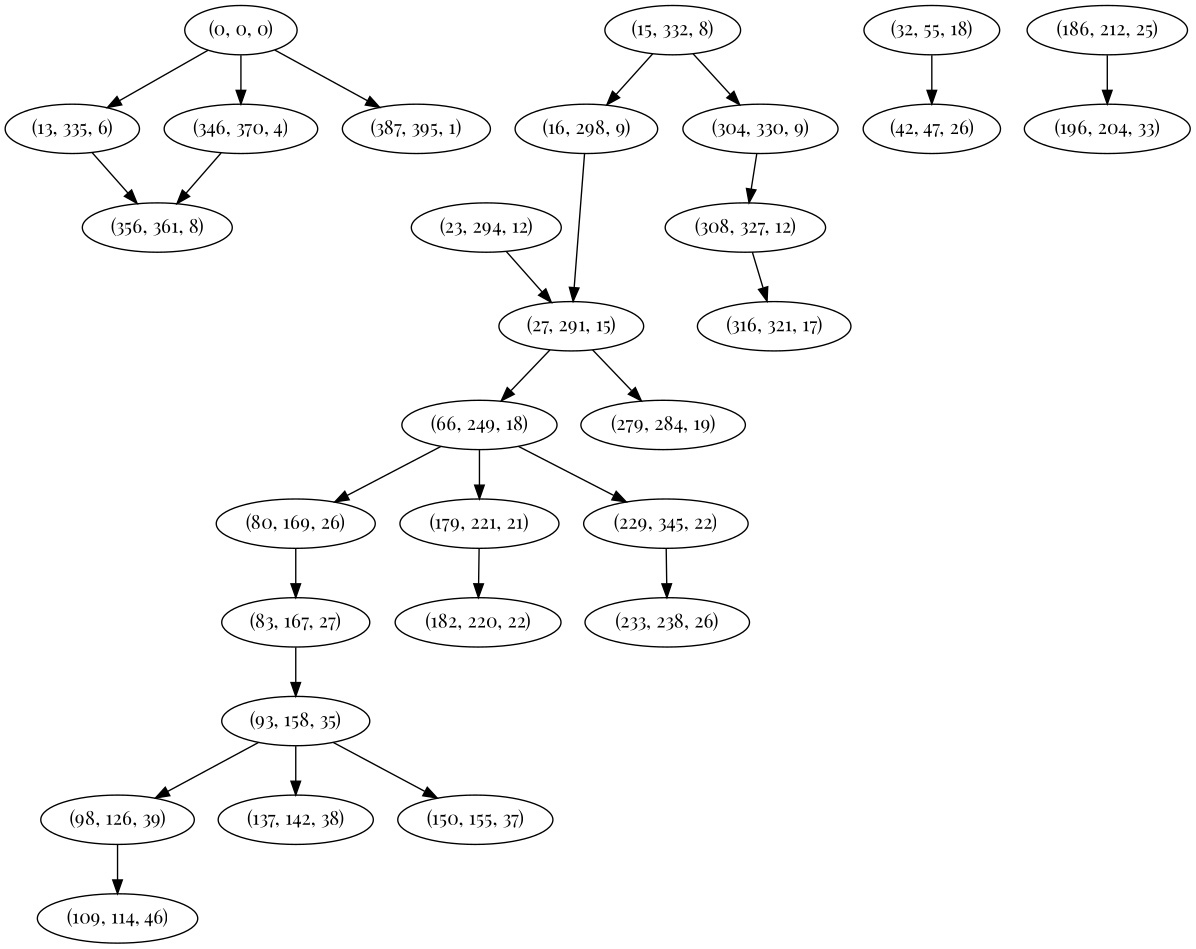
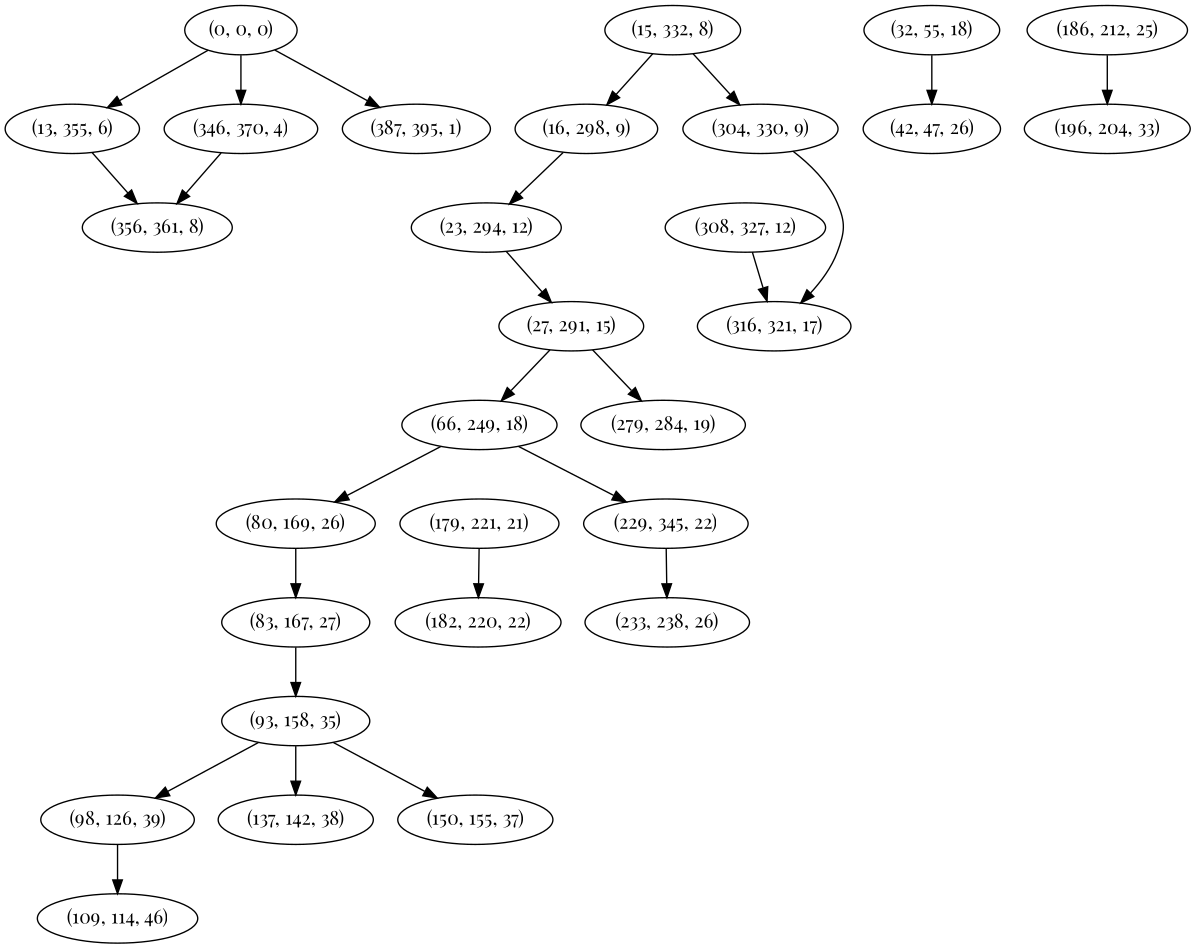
  digraph {
    fontname="Playfair Display"
    node [fontname="Playfair Display"]
    edge [fontname="Playfair Display"]
    "(0, 0, 0)"
-   "(13, 335, 6)"
+   "(13, 335, 6)" [label="(13, 355, 6)"]
    "(346, 370, 4)"
    "(387, 395, 1)"
    "(356, 361, 8)"
    "(15, 332, 8)"
    "(16, 298, 9)"
    "(304, 330, 9)"
    "(23, 294, 12)"
    "(308, 327, 12)"
    "(27, 291, 15)"
    "(66, 249, 18)"
    "(279, 284, 19)"
    "(32, 55, 18)"
    "(42, 47, 26)"
    "(80, 169, 26)"
    "(179, 221, 21)"
    n18 [label="(229, 345, 22)"]
    n19 [label="(83, 167, 27)"]
    "(182, 220, 22)"
    "(233, 238, 26)"
    "(93, 158, 35)"
    "(98, 126, 39)"
    "(137, 142, 38)"
    "(150, 155, 37)"
    "(109, 114, 46)"
    "(186, 212, 25)"
    "(196, 204, 33)"
    "(316, 321, 17)"
    "(0, 0, 0)" -> "(13, 335, 6)"
    "(0, 0, 0)" -> "(346, 370, 4)"
    "(0, 0, 0)" -> "(387, 395, 1)"
    "(13, 335, 6)" -> "(356, 361, 8)"
    "(346, 370, 4)" -> "(356, 361, 8)"
    "(15, 332, 8)" -> "(16, 298, 9)"
    "(15, 332, 8)" -> "(304, 330, 9)"
-   "(16, 298, 9)" -> "(27, 291, 15)"
-   "(304, 330, 9)" -> "(308, 327, 12)"
+   "(16, 298, 9)" -> "(23, 294, 12)"
+   "(304, 330, 9)" -> "(316, 321, 17)"
    "(23, 294, 12)" -> "(27, 291, 15)"
    "(308, 327, 12)" -> "(316, 321, 17)"
    "(27, 291, 15)" -> "(66, 249, 18)"
    "(27, 291, 15)" -> "(279, 284, 19)"
    "(66, 249, 18)" -> "(80, 169, 26)"
-   "(66, 249, 18)" -> "(179, 221, 21)"
    "(66, 249, 18)" -> n18
    "(32, 55, 18)" -> "(42, 47, 26)"
    "(80, 169, 26)" -> n19
    "(179, 221, 21)" -> "(182, 220, 22)"
    n18 -> "(233, 238, 26)"
    n19 -> "(93, 158, 35)"
    "(93, 158, 35)" -> "(98, 126, 39)"
    "(93, 158, 35)" -> "(137, 142, 38)"
    "(93, 158, 35)" -> "(150, 155, 37)"
    "(98, 126, 39)" -> "(109, 114, 46)"
    "(186, 212, 25)" -> "(196, 204, 33)"
  }
